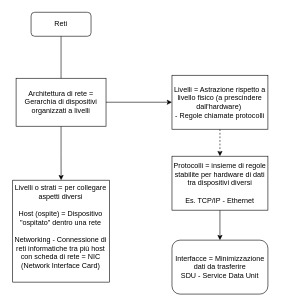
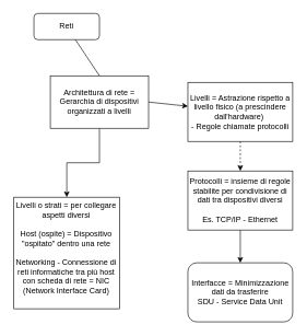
  <mxCell id="0" />
  <mxCell id="1" parent="0" />
  <mxCell id="2" value="Reti" style="rounded=1;whiteSpace=wrap;html=1;" parent="1" vertex="1"><mxGeometry x="51" y="20" width="100" height="40" as="geometry" /></mxCell>
  <mxCell id="3" style="edgeStyle=orthogonalEdgeStyle;rounded=0;orthogonalLoop=1;jettySize=auto;html=1;exitX=0.5;exitY=1;exitDx=0;exitDy=0;" parent="1" source="4" target="12" edge="1"><mxGeometry relative="1" as="geometry" /></mxCell>
- <mxCell id="4" value="Architettura di rete =&lt;div&gt;&lt;div&gt;Gerarchia di dispositivi organizzati a livelli&lt;/div&gt;&lt;/div&gt;" style="rounded=0;whiteSpace=wrap;html=1;" parent="1" vertex="1"><mxGeometry x="26" y="130" width="150" height="80" as="geometry" /></mxCell>
+ <mxCell id="4" value="Architettura di rete =&lt;div&gt;&lt;div&gt;Gerarchia di dispositivi organizzati a livelli&lt;/div&gt;&lt;/div&gt;" style="rounded=0;whiteSpace=wrap;html=1;" parent="1" vertex="1"><mxGeometry x="76" y="115" width="150" height="80" as="geometry" /></mxCell>
  <mxCell id="5" style="edgeStyle=orthogonalEdgeStyle;rounded=0;orthogonalLoop=1;jettySize=auto;html=1;exitX=0.5;exitY=1;exitDx=0;exitDy=0;dashed=1;" parent="1" source="6" target="10" edge="1"><mxGeometry relative="1" as="geometry" /></mxCell>
  <mxCell id="6" value="Livelli = Astrazione rispetto a livello fisico (a prescindere dall'hardware)&amp;nbsp;&lt;br&gt;- Regole chiamate protocolli" style="rounded=0;whiteSpace=wrap;html=1;" parent="1" vertex="1"><mxGeometry x="286" y="125" width="160" height="90" as="geometry" /></mxCell>
  <mxCell id="7" value="" style="endArrow=classic;html=1;rounded=0;exitX=1;exitY=0.5;exitDx=0;exitDy=0;" parent="1" source="4" target="6" edge="1"><mxGeometry width="50" height="50" relative="1" as="geometry"><mxPoint x="116" y="190" as="sourcePoint" /><mxPoint x="166" y="140" as="targetPoint" /></mxGeometry></mxCell>
  <mxCell id="8" value="" style="endArrow=none;html=1;rounded=0;exitX=0.5;exitY=0;exitDx=0;exitDy=0;" parent="1" source="4" target="2" edge="1"><mxGeometry width="50" height="50" relative="1" as="geometry"><mxPoint x="116" y="190" as="sourcePoint" /><mxPoint x="166" y="140" as="targetPoint" /></mxGeometry></mxCell>
  <mxCell id="9" style="edgeStyle=orthogonalEdgeStyle;rounded=0;orthogonalLoop=1;jettySize=auto;html=1;exitX=0.5;exitY=1;exitDx=0;exitDy=0;entryX=0.5;entryY=0;entryDx=0;entryDy=0;" parent="1" source="10" target="11" edge="1"><mxGeometry relative="1" as="geometry" /></mxCell>
- <mxCell id="10" value="Protocolli = insieme di regole stabilite per hardware di dati tra dispositivi diversi&lt;br&gt;&lt;br&gt;Es. TCP/IP - Ethernet" style="rounded=0;whiteSpace=wrap;html=1;" parent="1" vertex="1"><mxGeometry x="286" y="260" width="160" height="90" as="geometry" /></mxCell>
+ <mxCell id="10" value="Protocolli = insieme di regole stabilite per condivisione di dati tra dispositivi diversi&lt;br&gt;&lt;br&gt;Es. TCP/IP - Ethernet" style="rounded=0;whiteSpace=wrap;html=1;" parent="1" vertex="1"><mxGeometry x="286" y="260" width="160" height="90" as="geometry" /></mxCell>
  <mxCell id="11" value="Interfacce = Minimizzazione dati da trasferire&lt;br&gt;SDU - Service Data Unit" style="whiteSpace=wrap;html=1;rounded=1;" parent="1" vertex="1"><mxGeometry x="286" y="400" width="160" height="90" as="geometry" /></mxCell>
  <mxCell id="12" value="Livelli o strati = per collegare aspetti diversi&lt;br&gt;&lt;br&gt;Host (ospite) = Dispositivo &quot;ospitato&quot; dentro una rete&lt;br&gt;&lt;br&gt;Networking - Connessione di reti informatiche tra più host con scheda di rete = NIC (Network Interface Card)&lt;div&gt;&lt;br&gt;&lt;/div&gt;" style="rounded=0;whiteSpace=wrap;html=1;" parent="1" vertex="1"><mxGeometry x="20.38" y="300" width="161.25" height="170" as="geometry" /></mxCell>
